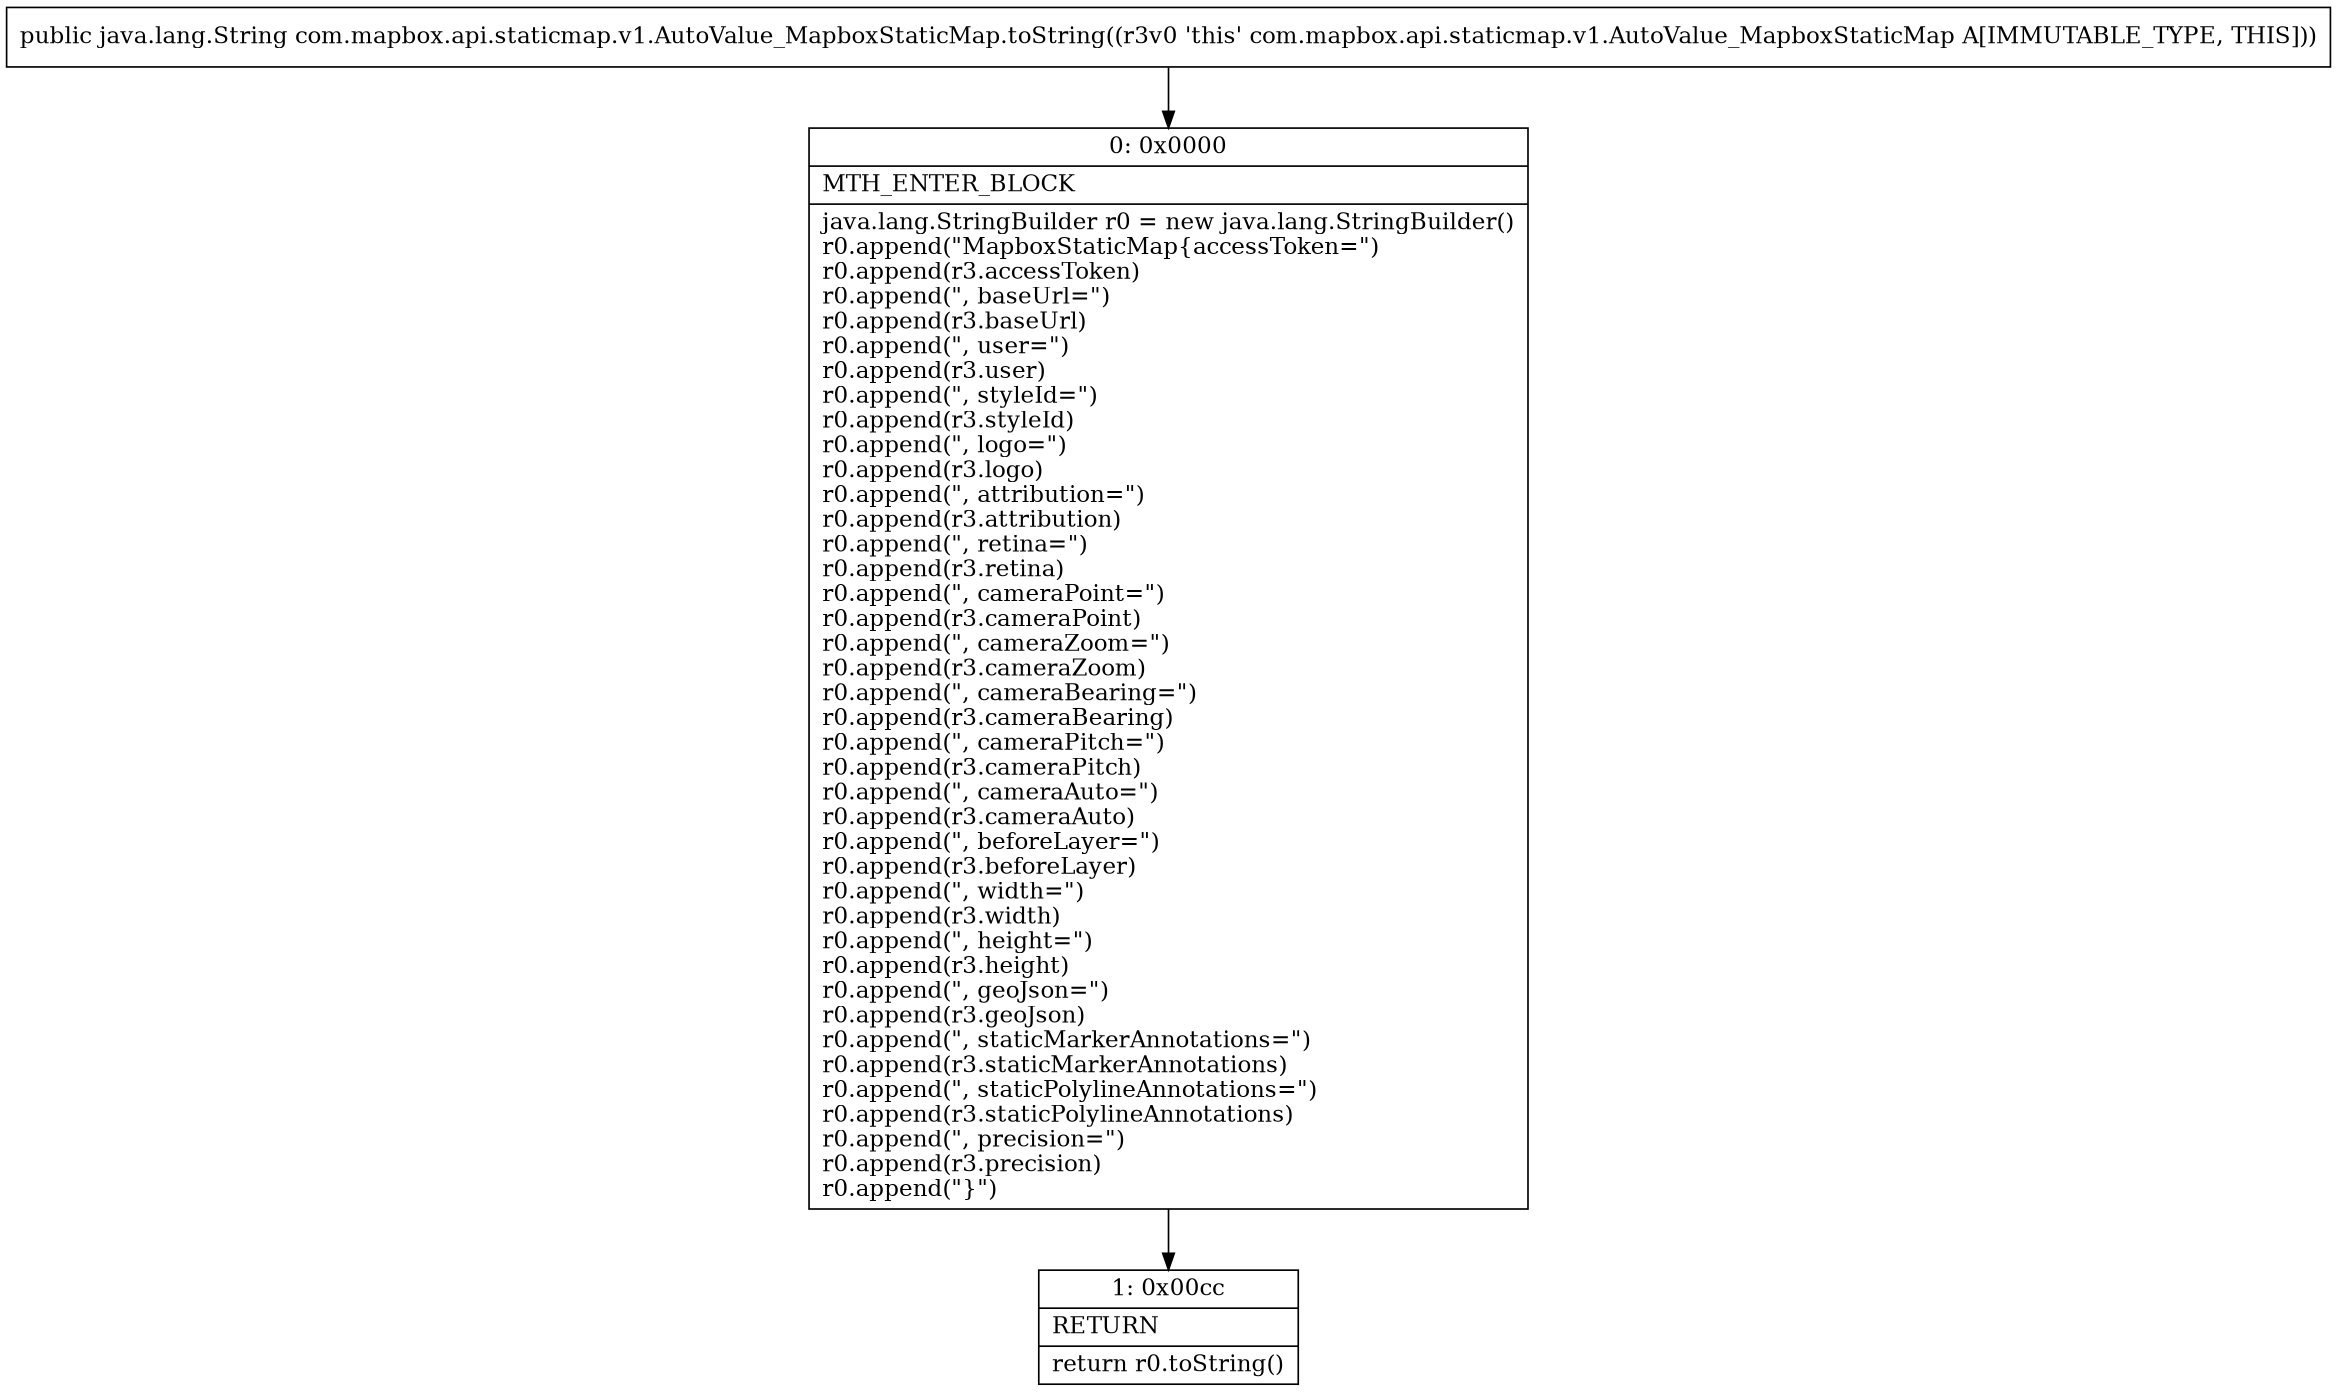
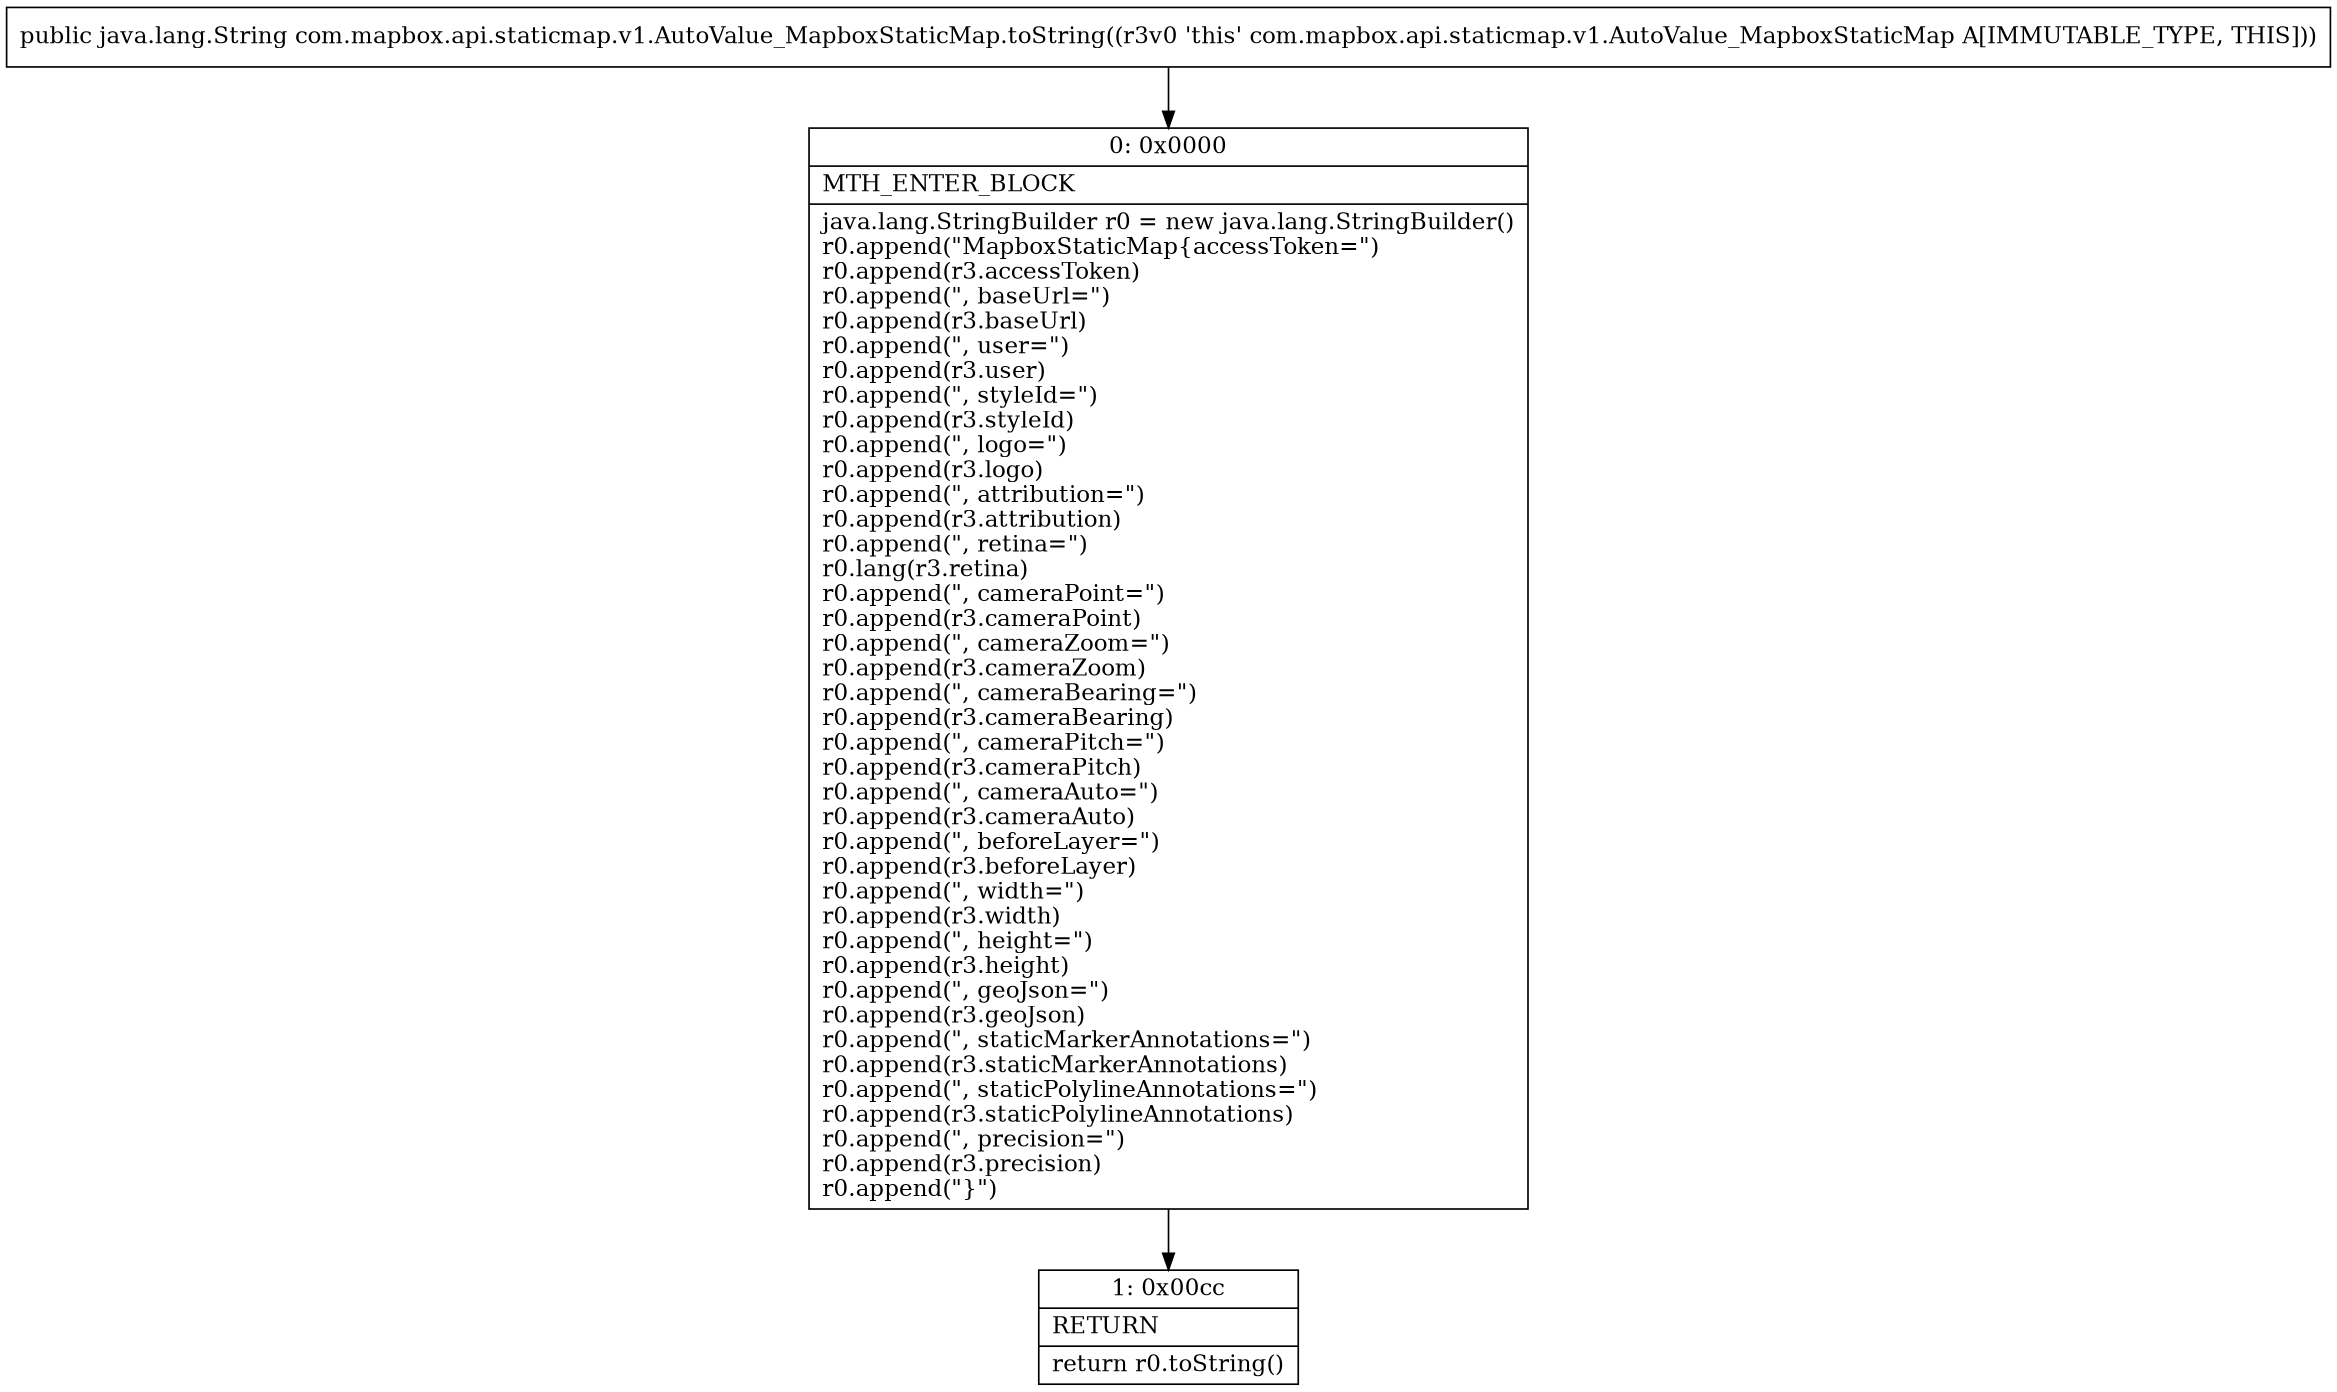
  digraph {
    node [shape=record]
-   n1 [label="{0\:\ 0x0000|MTH_ENTER_BLOCK\l|java.lang.StringBuilder r0 = new java.lang.StringBuilder()\lr0.append(\"MapboxStaticMap\{accessToken=\")\lr0.append(r3.accessToken)\lr0.append(\", baseUrl=\")\lr0.append(r3.baseUrl)\lr0.append(\", user=\")\lr0.append(r3.user)\lr0.append(\", styleId=\")\lr0.append(r3.styleId)\lr0.append(\", logo=\")\lr0.append(r3.logo)\lr0.append(\", attribution=\")\lr0.append(r3.attribution)\lr0.append(\", retina=\")\lr0.append(r3.retina)\lr0.append(\", cameraPoint=\")\lr0.append(r3.cameraPoint)\lr0.append(\", cameraZoom=\")\lr0.append(r3.cameraZoom)\lr0.append(\", cameraBearing=\")\lr0.append(r3.cameraBearing)\lr0.append(\", cameraPitch=\")\lr0.append(r3.cameraPitch)\lr0.append(\", cameraAuto=\")\lr0.append(r3.cameraAuto)\lr0.append(\", beforeLayer=\")\lr0.append(r3.beforeLayer)\lr0.append(\", width=\")\lr0.append(r3.width)\lr0.append(\", height=\")\lr0.append(r3.height)\lr0.append(\", geoJson=\")\lr0.append(r3.geoJson)\lr0.append(\", staticMarkerAnnotations=\")\lr0.append(r3.staticMarkerAnnotations)\lr0.append(\", staticPolylineAnnotations=\")\lr0.append(r3.staticPolylineAnnotations)\lr0.append(\", precision=\")\lr0.append(r3.precision)\lr0.append(\"\}\")\l}"]
+   n1 [label="{0\:\ 0x0000|MTH_ENTER_BLOCK\l|java.lang.StringBuilder r0 = new java.lang.StringBuilder()\lr0.append(\"MapboxStaticMap\{accessToken=\")\lr0.append(r3.accessToken)\lr0.append(\", baseUrl=\")\lr0.append(r3.baseUrl)\lr0.append(\", user=\")\lr0.append(r3.user)\lr0.append(\", styleId=\")\lr0.append(r3.styleId)\lr0.append(\", logo=\")\lr0.append(r3.logo)\lr0.append(\", attribution=\")\lr0.append(r3.attribution)\lr0.append(\", retina=\")\lr0.lang(r3.retina)\lr0.append(\", cameraPoint=\")\lr0.append(r3.cameraPoint)\lr0.append(\", cameraZoom=\")\lr0.append(r3.cameraZoom)\lr0.append(\", cameraBearing=\")\lr0.append(r3.cameraBearing)\lr0.append(\", cameraPitch=\")\lr0.append(r3.cameraPitch)\lr0.append(\", cameraAuto=\")\lr0.append(r3.cameraAuto)\lr0.append(\", beforeLayer=\")\lr0.append(r3.beforeLayer)\lr0.append(\", width=\")\lr0.append(r3.width)\lr0.append(\", height=\")\lr0.append(r3.height)\lr0.append(\", geoJson=\")\lr0.append(r3.geoJson)\lr0.append(\", staticMarkerAnnotations=\")\lr0.append(r3.staticMarkerAnnotations)\lr0.append(\", staticPolylineAnnotations=\")\lr0.append(r3.staticPolylineAnnotations)\lr0.append(\", precision=\")\lr0.append(r3.precision)\lr0.append(\"\}\")\l}"]
    n2 [label="{1\:\ 0x00cc|RETURN\l|return r0.toString()\l}"]
    n3 [label="{public java.lang.String com.mapbox.api.staticmap.v1.AutoValue_MapboxStaticMap.toString((r3v0 'this' com.mapbox.api.staticmap.v1.AutoValue_MapboxStaticMap A[IMMUTABLE_TYPE, THIS])) }"]
    n1 -> n2
    n3 -> n1
  }
